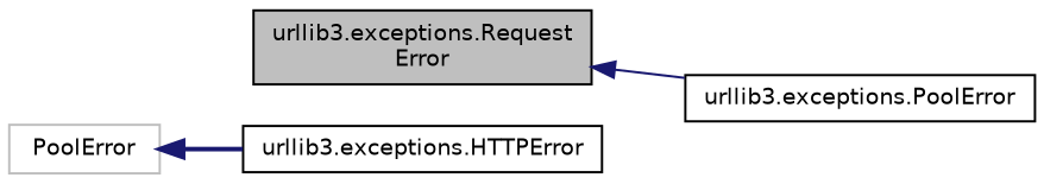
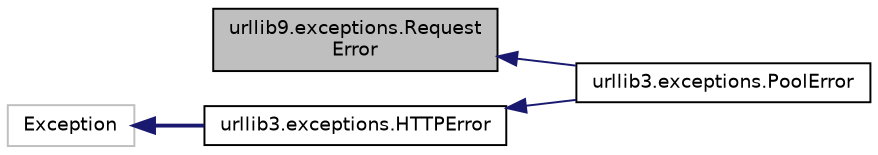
  digraph {
    rankdir=LR
    node [color=black fillcolor=white fontname=Helvetica fontsize=10 shape=record style=filled]
    edge [color=midnightblue dir=back fontname=Helvetica fontsize=10 labelfontname=Helvetica labelfontsize=10 style=solid]
-   n1 [fillcolor=grey75 fontcolor=black height=0.2 label="urllib3.exceptions.Request\lError" width=0.4]
+   n1 [fillcolor=grey75 fontcolor=black height=0.2 label="urllib9.exceptions.Request\lError" width=0.4]
    n2 [height=0.2 label="urllib3.exceptions.PoolError" width=0.4]
    n3 [height=0.2 label="urllib3.exceptions.HTTPError" width=0.4]
-   n4 [color=grey75 height=0.2 label=PoolError width=0.4]
+   n4 [color=grey75 height=0.2 label=Exception width=0.4]
    n1 -> n2
+   n3 -> n2
    n4 -> n3 [style=bold]
  }
